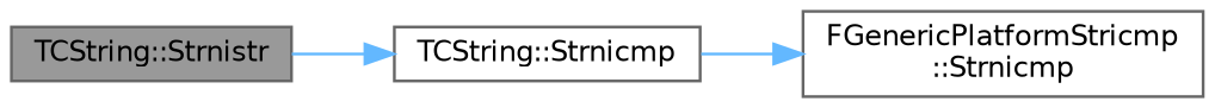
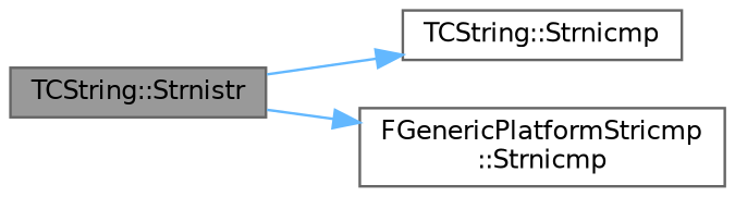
  digraph {
    rankdir=LR
    node [color=grey40 fillcolor=white fontname=Helvetica fontsize=10 shape=box style=filled]
    edge [color=steelblue1 fontname=Helvetica fontsize=10 labelfontname=Helvetica labelfontsize=10 style=solid]
    n1 [color=gray40 fillcolor=grey60 fontcolor=black height=0.2 label="TCString::Strnistr" width=0.4]
    n2 [height=0.2 label="TCString::Strnicmp" width=0.4]
    n3 [height=0.2 label="FGenericPlatformStricmp\l::Strnicmp" width=0.4]
    n1 -> n2
-   n2 -> n3
+   n1 -> n3
  }
